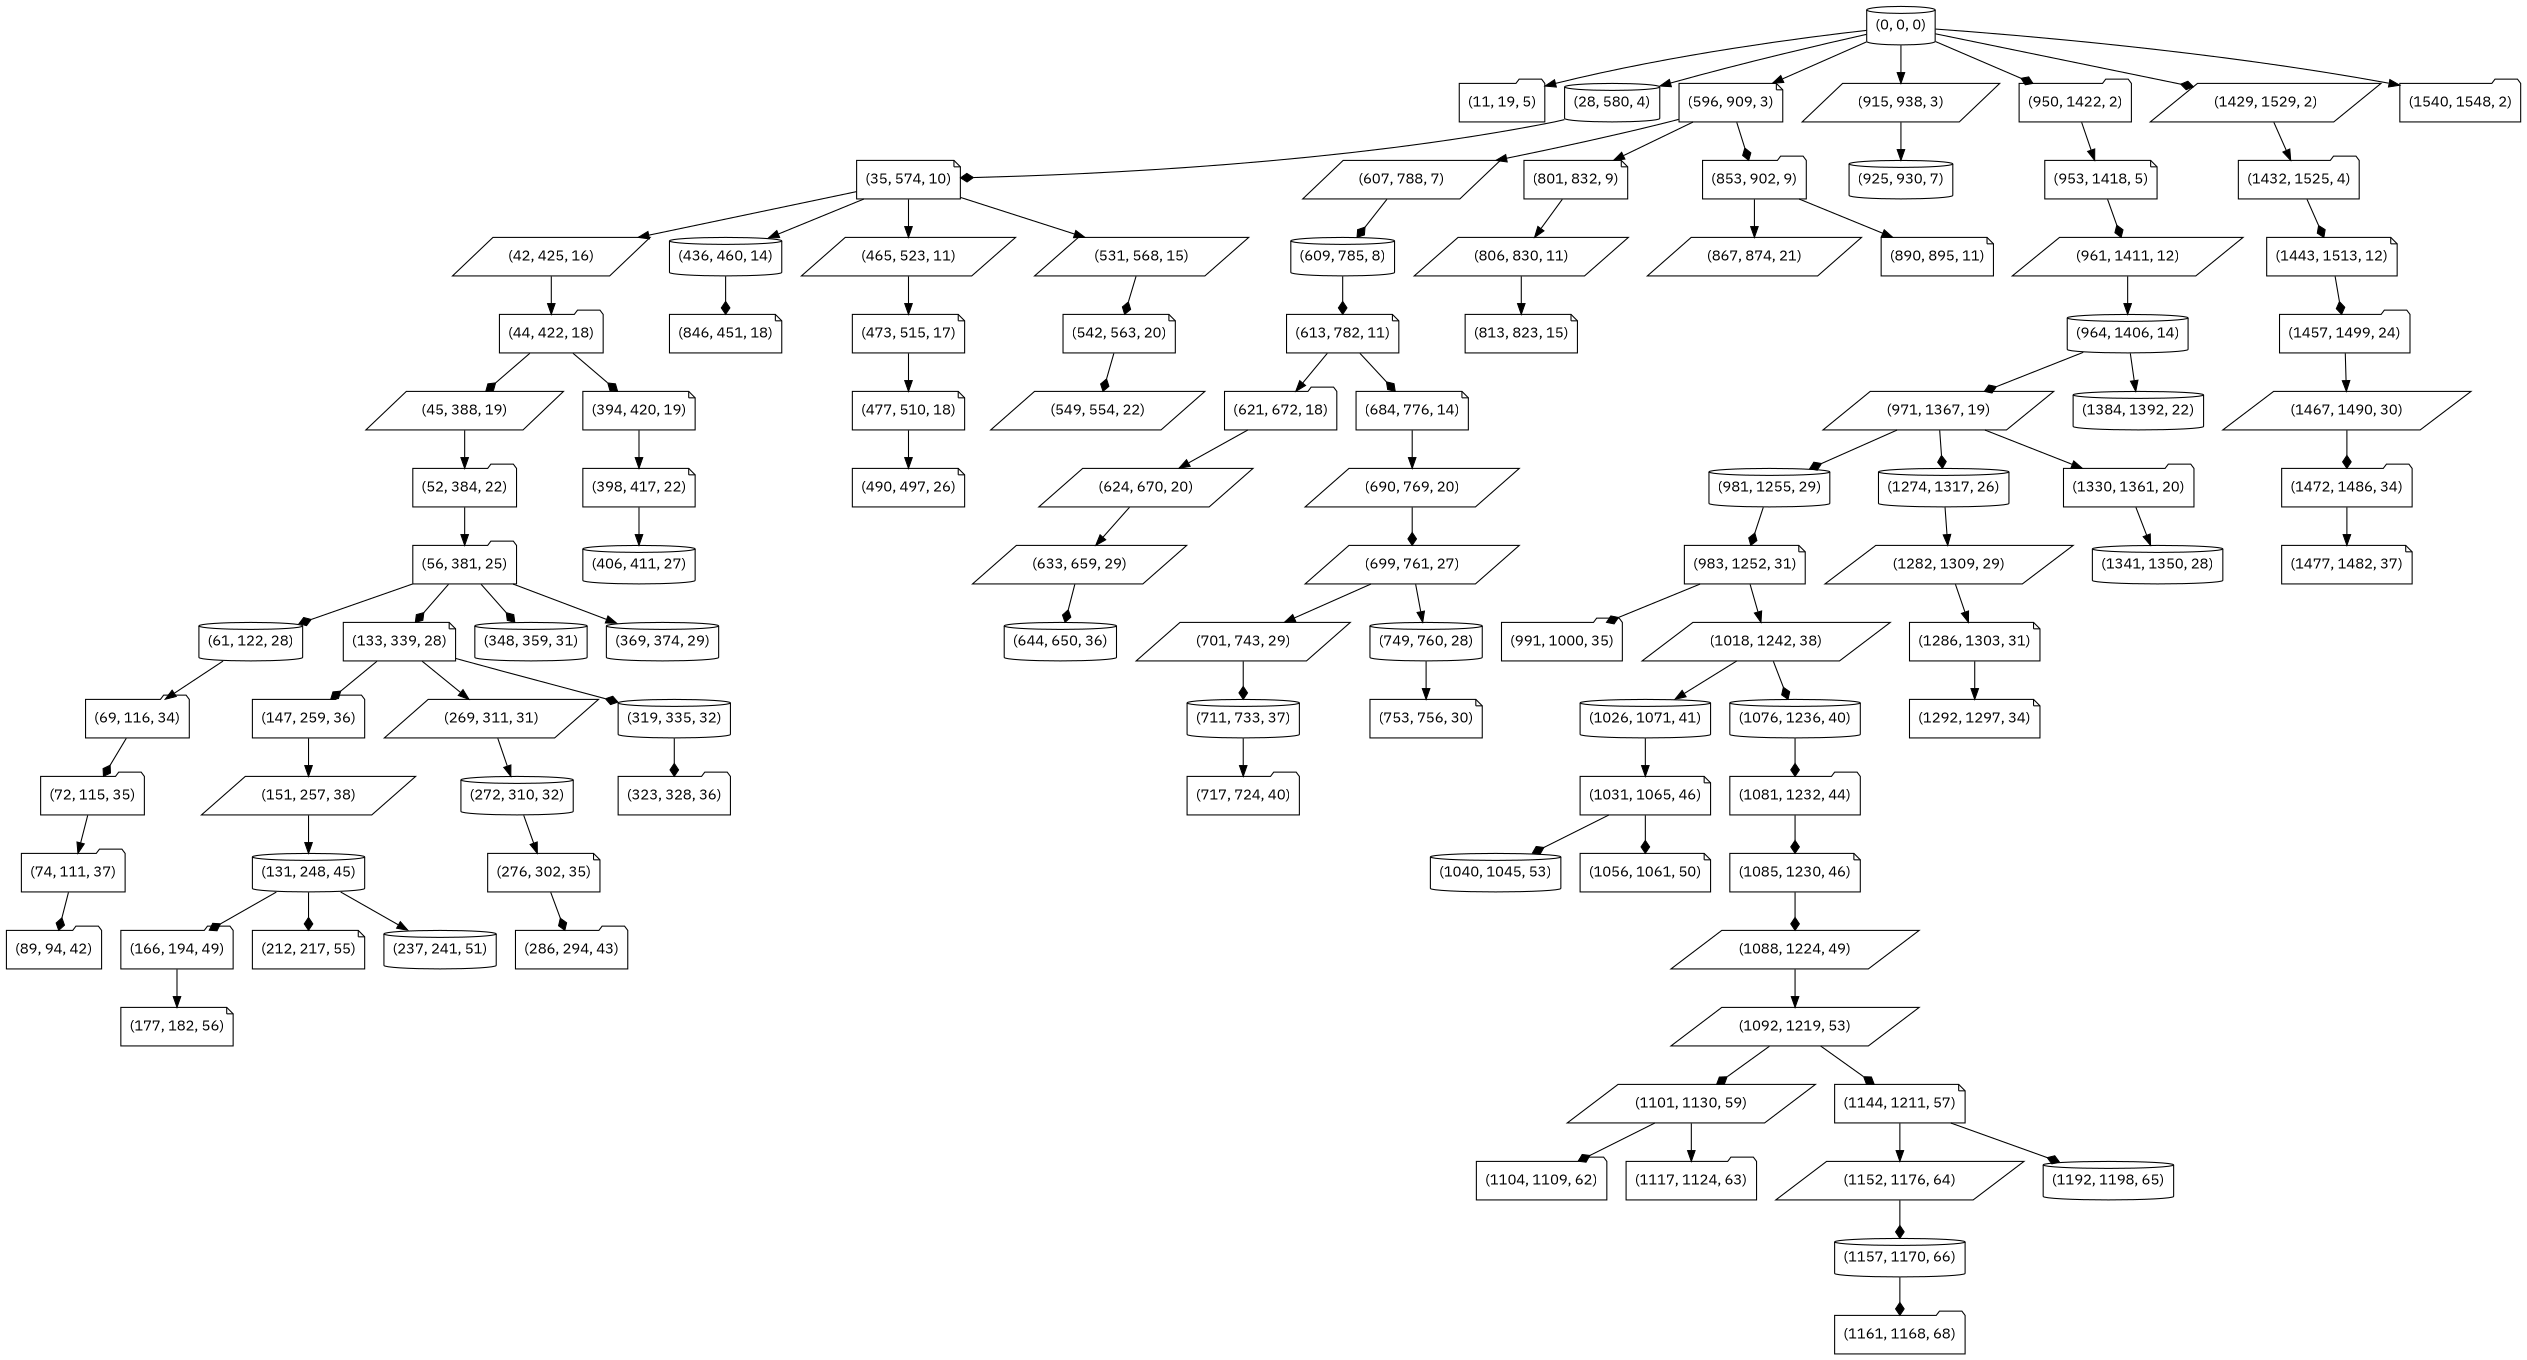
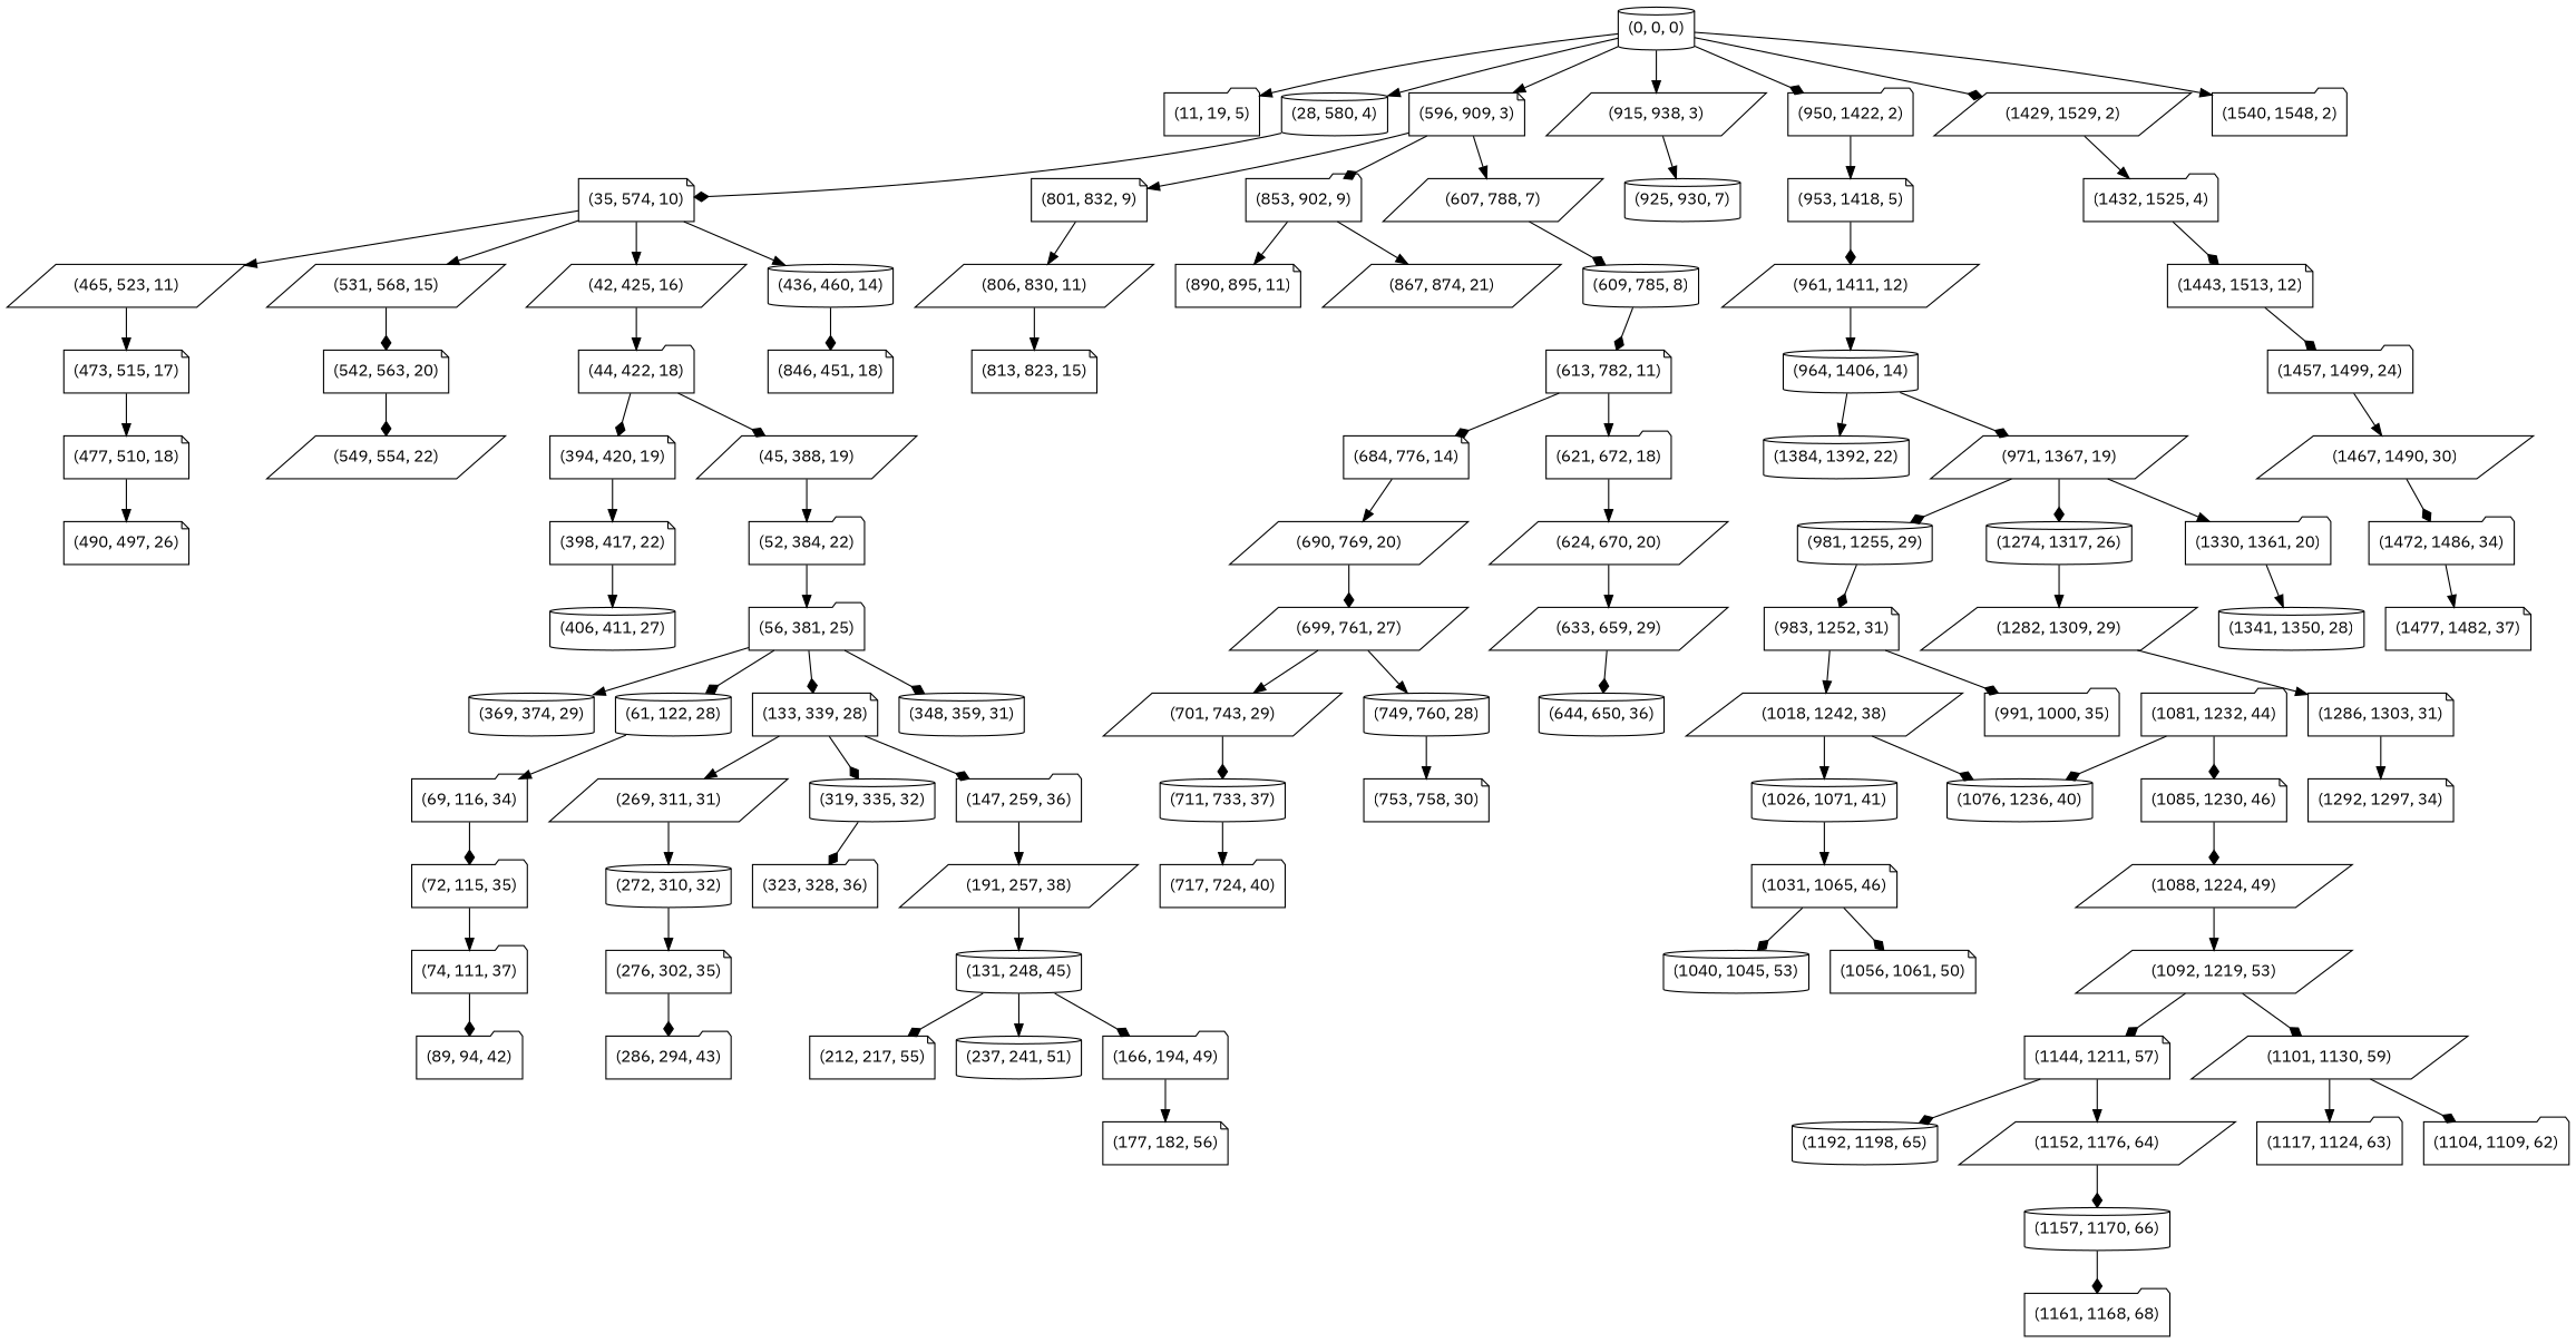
  digraph {
    fontname="IBM Plex Sans"
    node [fontname="IBM Plex Sans" shape=note]
    edge [arrowhead=normal fontname="IBM Plex Sans"]
    "(0, 0, 0)" [shape=cylinder]
    "(11, 19, 5)" [shape=folder]
    "(28, 580, 4)" [shape=cylinder]
    "(596, 909, 3)"
    "(915, 938, 3)" [shape=parallelogram]
    "(950, 1422, 2)" [shape=folder]
    "(1429, 1529, 2)" [shape=parallelogram]
    "(1540, 1548, 2)" [shape=folder]
    "(35, 574, 10)"
    "(607, 788, 7)" [shape=parallelogram]
    "(801, 832, 9)"
    "(853, 902, 9)" [shape=folder]
    "(925, 930, 7)" [shape=cylinder]
    "(953, 1418, 5)"
    "(1432, 1525, 4)" [shape=folder]
    "(42, 425, 16)" [shape=parallelogram]
    "(436, 460, 14)" [shape=cylinder]
    "(465, 523, 11)" [shape=parallelogram]
    "(531, 568, 15)" [shape=parallelogram]
    "(44, 422, 18)" [shape=folder]
    n21 [label="(846, 451, 18)"]
    "(473, 515, 17)"
    "(542, 563, 20)"
    "(45, 388, 19)" [shape=parallelogram]
    "(394, 420, 19)"
    "(52, 384, 22)" [shape=folder]
    "(398, 417, 22)"
    "(56, 381, 25)" [shape=folder]
    "(61, 122, 28)" [shape=cylinder]
    "(133, 339, 28)"
    "(348, 359, 31)" [shape=cylinder]
    "(369, 374, 29)" [shape=cylinder]
    "(69, 116, 34)" [shape=folder]
    "(147, 259, 36)" [shape=folder]
    "(269, 311, 31)" [shape=parallelogram]
    "(319, 335, 32)" [shape=cylinder]
    "(72, 115, 35)" [shape=folder]
    "(74, 111, 37)" [shape=folder]
    "(89, 94, 42)" [shape=folder]
-   "(151, 257, 38)" [shape=parallelogram]
+   "(151, 257, 38)" [shape=parallelogram label="(191, 257, 38)"]
    "(272, 310, 32)" [shape=cylinder]
    "(323, 328, 36)" [shape=folder]
    n43 [label="(131, 248, 45)" shape=cylinder]
    "(166, 194, 49)" [shape=folder]
    "(212, 217, 55)"
    "(237, 241, 51)" [shape=cylinder]
    "(177, 182, 56)"
    "(276, 302, 35)"
    "(286, 294, 43)" [shape=folder]
    "(406, 411, 27)" [shape=cylinder]
    "(477, 510, 18)"
    "(490, 497, 26)"
    "(549, 554, 22)" [shape=parallelogram]
    "(609, 785, 8)" [shape=cylinder]
    "(806, 830, 11)" [shape=parallelogram]
    "(867, 874, 21)" [shape=parallelogram]
    "(890, 895, 11)"
    "(613, 782, 11)"
    "(621, 672, 18)" [shape=folder]
    "(684, 776, 14)"
    "(624, 670, 20)" [shape=parallelogram]
    "(690, 769, 20)" [shape=parallelogram]
    "(633, 659, 29)" [shape=parallelogram]
    "(644, 650, 36)" [shape=cylinder]
    "(699, 761, 27)" [shape=parallelogram]
    "(701, 743, 29)" [shape=parallelogram]
    "(749, 760, 28)" [shape=cylinder]
    "(711, 733, 37)" [shape=cylinder]
-   "(753, 758, 30)" [label="(753, 756, 30)"]
+   "(753, 758, 30)"
    "(717, 724, 40)" [shape=folder]
    "(813, 823, 15)"
    "(961, 1411, 12)" [shape=parallelogram]
    "(964, 1406, 14)" [shape=cylinder]
    "(971, 1367, 19)" [shape=parallelogram]
    "(1384, 1392, 22)" [shape=cylinder]
    "(981, 1255, 29)" [shape=cylinder]
    "(1274, 1317, 26)" [shape=cylinder]
    "(1330, 1361, 20)" [shape=folder]
    "(983, 1252, 31)"
    "(1282, 1309, 29)" [shape=parallelogram]
    "(1341, 1350, 28)" [shape=cylinder]
    "(991, 1000, 35)" [shape=folder]
    "(1018, 1242, 38)" [shape=parallelogram]
    "(1026, 1071, 41)" [shape=cylinder]
    "(1076, 1236, 40)" [shape=cylinder]
    "(1031, 1065, 46)"
    "(1081, 1232, 44)" [shape=folder]
    "(1040, 1045, 53)" [shape=cylinder]
    "(1056, 1061, 50)"
    "(1085, 1230, 46)"
    "(1088, 1224, 49)" [shape=parallelogram]
    "(1092, 1219, 53)" [shape=parallelogram]
    "(1101, 1130, 59)" [shape=parallelogram]
    "(1144, 1211, 57)"
    "(1104, 1109, 62)" [shape=folder]
    "(1117, 1124, 63)" [shape=folder]
    "(1152, 1176, 64)" [shape=parallelogram]
    "(1192, 1198, 65)" [shape=cylinder]
    "(1157, 1170, 66)" [shape=cylinder]
    "(1161, 1168, 68)" [shape=folder]
    "(1286, 1303, 31)"
    "(1292, 1297, 34)"
    "(1443, 1513, 12)"
    "(1457, 1499, 24)" [shape=folder]
    "(1467, 1490, 30)" [shape=parallelogram]
    "(1472, 1486, 34)" [shape=folder]
    "(1477, 1482, 37)"
    "(0, 0, 0)" -> "(11, 19, 5)"
    "(0, 0, 0)" -> "(28, 580, 4)"
    "(0, 0, 0)" -> "(596, 909, 3)"
    "(0, 0, 0)" -> "(915, 938, 3)"
    "(0, 0, 0)" -> "(950, 1422, 2)" [arrowhead=diamond]
    "(0, 0, 0)" -> "(1429, 1529, 2)" [arrowhead=diamond]
    "(0, 0, 0)" -> "(1540, 1548, 2)"
    "(28, 580, 4)" -> "(35, 574, 10)" [arrowhead=diamond]
    "(596, 909, 3)" -> "(607, 788, 7)"
    "(596, 909, 3)" -> "(801, 832, 9)"
    "(596, 909, 3)" -> "(853, 902, 9)" [arrowhead=diamond]
    "(915, 938, 3)" -> "(925, 930, 7)"
    "(950, 1422, 2)" -> "(953, 1418, 5)"
    "(1429, 1529, 2)" -> "(1432, 1525, 4)"
    "(35, 574, 10)" -> "(42, 425, 16)"
    "(35, 574, 10)" -> "(436, 460, 14)"
    "(35, 574, 10)" -> "(465, 523, 11)"
    "(35, 574, 10)" -> "(531, 568, 15)"
    "(607, 788, 7)" -> "(609, 785, 8)" [arrowhead=diamond]
    "(801, 832, 9)" -> "(806, 830, 11)"
    "(853, 902, 9)" -> "(867, 874, 21)"
    "(853, 902, 9)" -> "(890, 895, 11)"
    "(953, 1418, 5)" -> "(961, 1411, 12)" [arrowhead=diamond]
    "(1432, 1525, 4)" -> "(1443, 1513, 12)" [arrowhead=diamond]
    "(42, 425, 16)" -> "(44, 422, 18)"
    "(436, 460, 14)" -> n21 [arrowhead=diamond]
    "(465, 523, 11)" -> "(473, 515, 17)"
    "(531, 568, 15)" -> "(542, 563, 20)" [arrowhead=diamond]
    "(44, 422, 18)" -> "(45, 388, 19)" [arrowhead=diamond]
    "(44, 422, 18)" -> "(394, 420, 19)" [arrowhead=diamond]
    "(473, 515, 17)" -> "(477, 510, 18)"
    "(542, 563, 20)" -> "(549, 554, 22)" [arrowhead=diamond]
    "(45, 388, 19)" -> "(52, 384, 22)"
    "(394, 420, 19)" -> "(398, 417, 22)"
    "(52, 384, 22)" -> "(56, 381, 25)"
    "(398, 417, 22)" -> "(406, 411, 27)"
    "(56, 381, 25)" -> "(61, 122, 28)" [arrowhead=diamond]
    "(56, 381, 25)" -> "(133, 339, 28)" [arrowhead=diamond]
    "(56, 381, 25)" -> "(348, 359, 31)" [arrowhead=diamond]
    "(56, 381, 25)" -> "(369, 374, 29)"
    "(61, 122, 28)" -> "(69, 116, 34)"
    "(133, 339, 28)" -> "(147, 259, 36)" [arrowhead=diamond]
    "(133, 339, 28)" -> "(269, 311, 31)"
    "(133, 339, 28)" -> "(319, 335, 32)" [arrowhead=diamond]
    "(69, 116, 34)" -> "(72, 115, 35)" [arrowhead=diamond]
    "(147, 259, 36)" -> "(151, 257, 38)"
    "(269, 311, 31)" -> "(272, 310, 32)"
    "(319, 335, 32)" -> "(323, 328, 36)" [arrowhead=diamond]
    "(72, 115, 35)" -> "(74, 111, 37)"
    "(74, 111, 37)" -> "(89, 94, 42)" [arrowhead=diamond]
    "(151, 257, 38)" -> n43
    "(272, 310, 32)" -> "(276, 302, 35)"
    n43 -> "(166, 194, 49)" [arrowhead=diamond]
    n43 -> "(212, 217, 55)" [arrowhead=diamond]
    n43 -> "(237, 241, 51)"
    "(166, 194, 49)" -> "(177, 182, 56)"
    "(276, 302, 35)" -> "(286, 294, 43)" [arrowhead=diamond]
    "(477, 510, 18)" -> "(490, 497, 26)"
    "(609, 785, 8)" -> "(613, 782, 11)" [arrowhead=diamond]
    "(806, 830, 11)" -> "(813, 823, 15)"
    "(613, 782, 11)" -> "(621, 672, 18)"
    "(613, 782, 11)" -> "(684, 776, 14)" [arrowhead=diamond]
    "(621, 672, 18)" -> "(624, 670, 20)"
    "(684, 776, 14)" -> "(690, 769, 20)"
    "(624, 670, 20)" -> "(633, 659, 29)"
    "(690, 769, 20)" -> "(699, 761, 27)" [arrowhead=diamond]
    "(633, 659, 29)" -> "(644, 650, 36)" [arrowhead=diamond]
    "(699, 761, 27)" -> "(701, 743, 29)"
    "(699, 761, 27)" -> "(749, 760, 28)"
    "(701, 743, 29)" -> "(711, 733, 37)" [arrowhead=diamond]
    "(749, 760, 28)" -> "(753, 758, 30)"
    "(711, 733, 37)" -> "(717, 724, 40)"
    "(961, 1411, 12)" -> "(964, 1406, 14)"
    "(964, 1406, 14)" -> "(971, 1367, 19)" [arrowhead=diamond]
    "(964, 1406, 14)" -> "(1384, 1392, 22)"
    "(971, 1367, 19)" -> "(981, 1255, 29)" [arrowhead=diamond]
    "(971, 1367, 19)" -> "(1274, 1317, 26)" [arrowhead=diamond]
    "(971, 1367, 19)" -> "(1330, 1361, 20)"
    "(981, 1255, 29)" -> "(983, 1252, 31)" [arrowhead=diamond]
    "(1274, 1317, 26)" -> "(1282, 1309, 29)"
    "(1330, 1361, 20)" -> "(1341, 1350, 28)"
    "(983, 1252, 31)" -> "(991, 1000, 35)" [arrowhead=diamond]
    "(983, 1252, 31)" -> "(1018, 1242, 38)"
    "(1282, 1309, 29)" -> "(1286, 1303, 31)"
    "(1018, 1242, 38)" -> "(1026, 1071, 41)"
    "(1018, 1242, 38)" -> "(1076, 1236, 40)" [arrowhead=diamond]
    "(1026, 1071, 41)" -> "(1031, 1065, 46)"
-   "(1076, 1236, 40)" -> "(1081, 1232, 44)" [arrowhead=diamond]
+   "(1081, 1232, 44)" -> "(1076, 1236, 40)" [arrowhead=diamond]
    "(1031, 1065, 46)" -> "(1040, 1045, 53)" [arrowhead=diamond]
    "(1031, 1065, 46)" -> "(1056, 1061, 50)" [arrowhead=diamond]
    "(1081, 1232, 44)" -> "(1085, 1230, 46)" [arrowhead=diamond]
    "(1085, 1230, 46)" -> "(1088, 1224, 49)" [arrowhead=diamond]
    "(1088, 1224, 49)" -> "(1092, 1219, 53)"
    "(1092, 1219, 53)" -> "(1101, 1130, 59)" [arrowhead=diamond]
    "(1092, 1219, 53)" -> "(1144, 1211, 57)" [arrowhead=diamond]
    "(1101, 1130, 59)" -> "(1104, 1109, 62)" [arrowhead=diamond]
    "(1101, 1130, 59)" -> "(1117, 1124, 63)"
    "(1144, 1211, 57)" -> "(1152, 1176, 64)"
    "(1144, 1211, 57)" -> "(1192, 1198, 65)" [arrowhead=diamond]
    "(1152, 1176, 64)" -> "(1157, 1170, 66)" [arrowhead=diamond]
    "(1157, 1170, 66)" -> "(1161, 1168, 68)" [arrowhead=diamond]
    "(1286, 1303, 31)" -> "(1292, 1297, 34)"
    "(1443, 1513, 12)" -> "(1457, 1499, 24)" [arrowhead=diamond]
    "(1457, 1499, 24)" -> "(1467, 1490, 30)"
    "(1467, 1490, 30)" -> "(1472, 1486, 34)" [arrowhead=diamond]
    "(1472, 1486, 34)" -> "(1477, 1482, 37)"
  }
